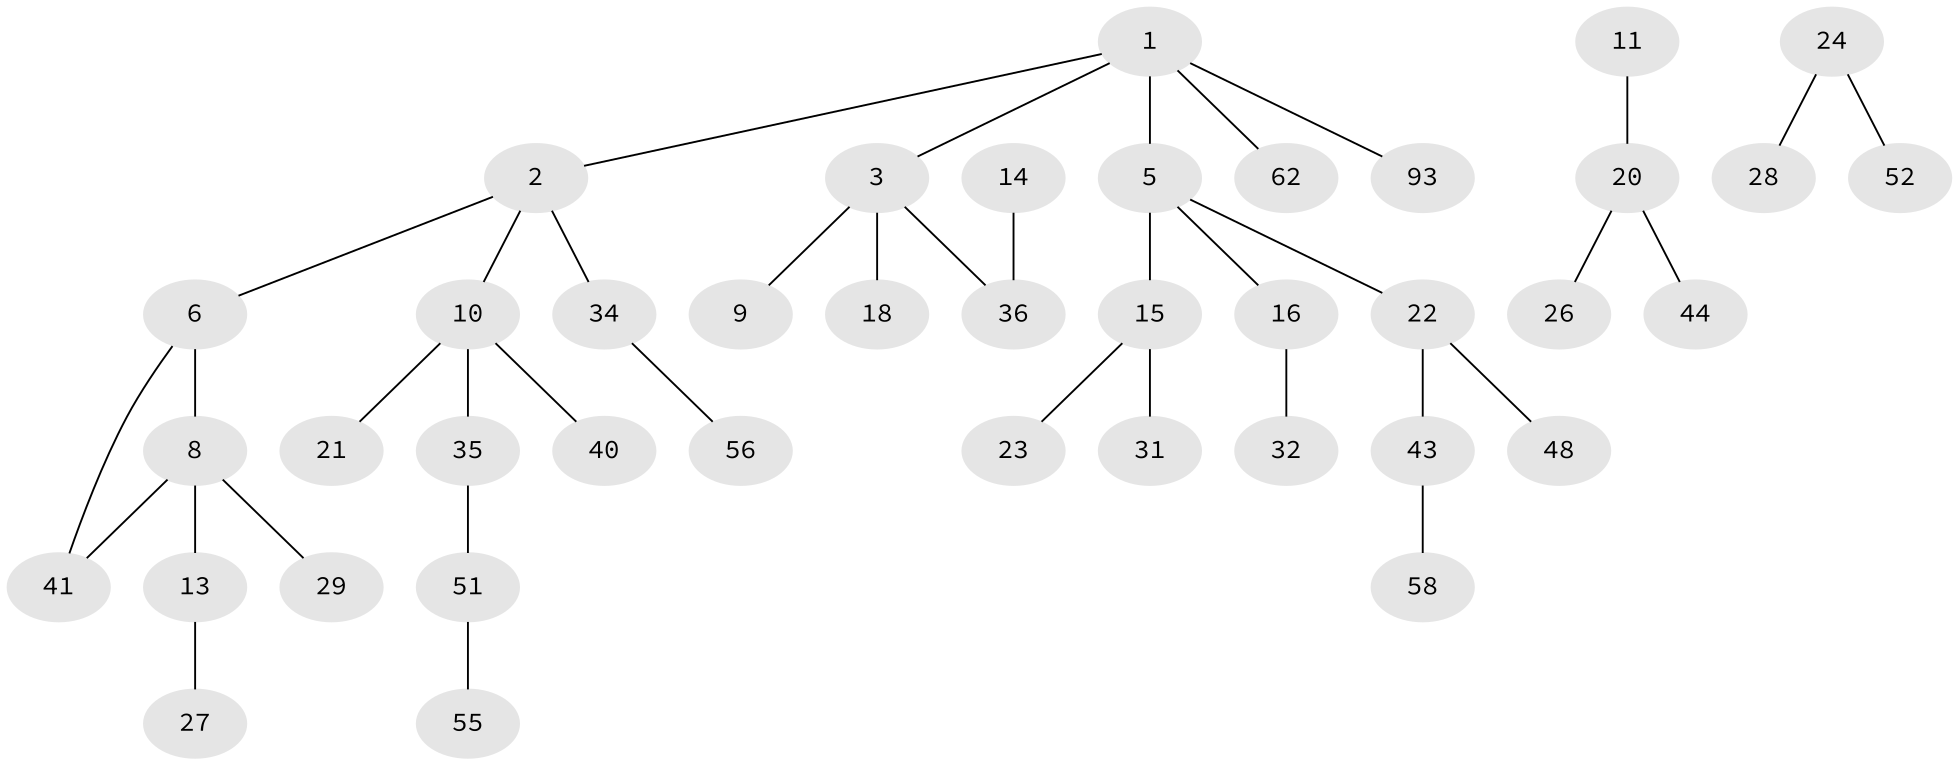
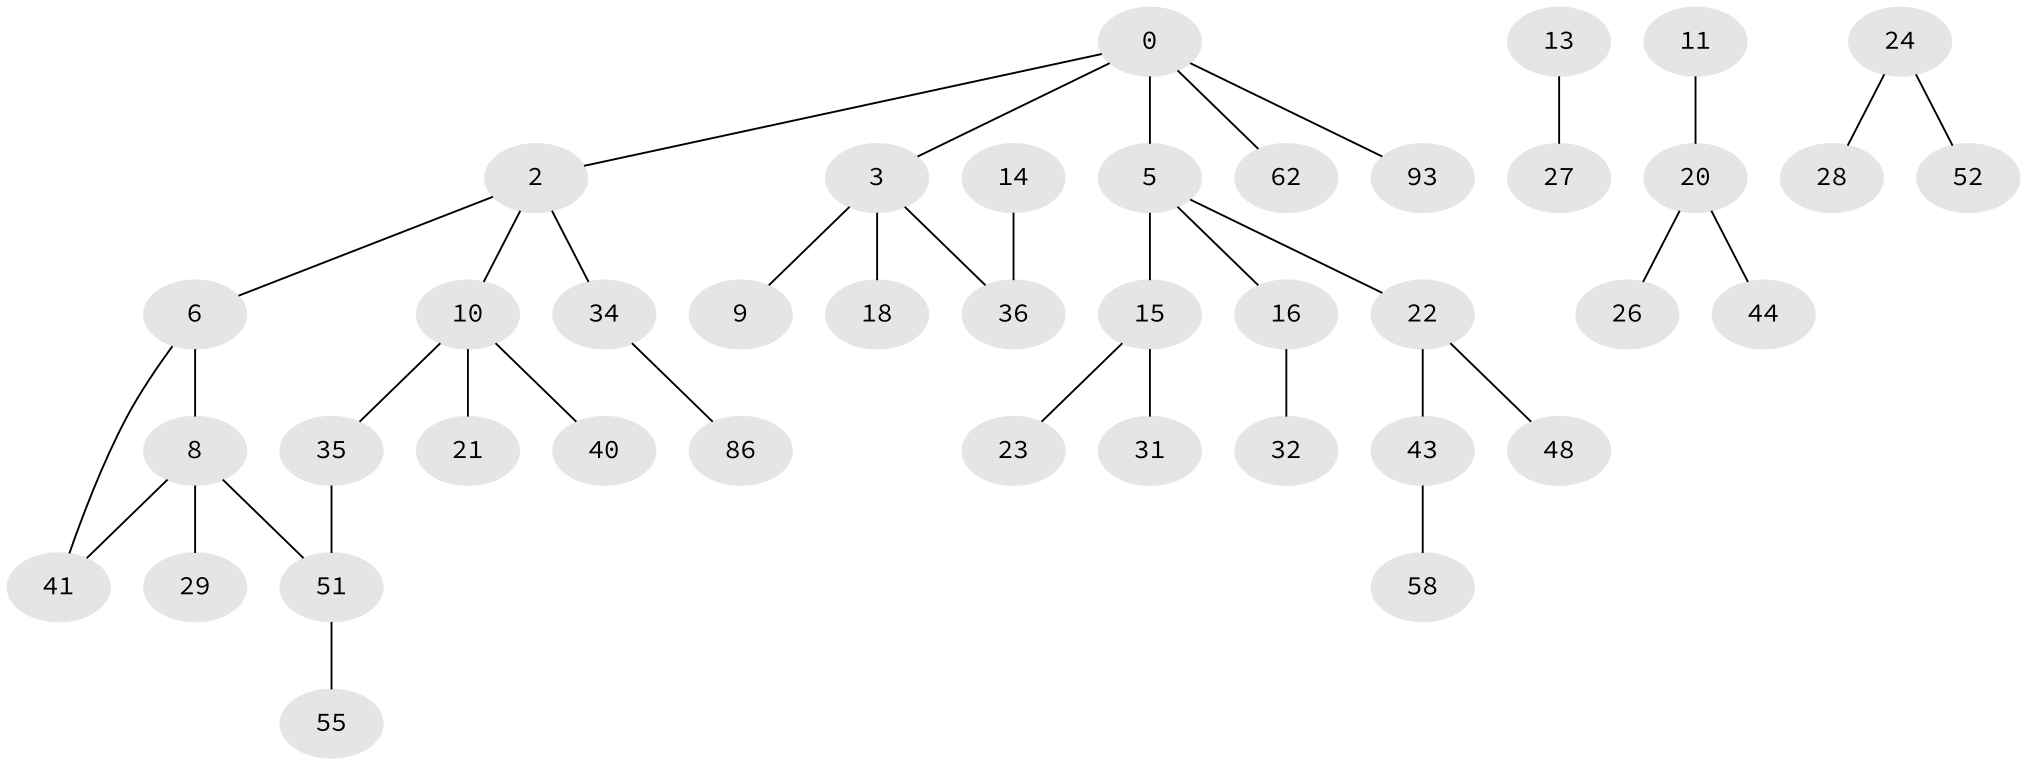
  graph {
    fontname="Source Code Pro"
    node [color=gray90 fontname="Source Code Pro" style=filled]
    edge [fontname="Source Code Pro"]
-   1 [super="+37"]
+   1 [super="+37" label=0]
    2 [super="+42"]
    3 [super="+4"]
    5 [super="+7"]
    n5 [label=62 super="+59"]
    n6 [label=93]
    6 [super="+50"]
    10 [super="+38"]
    34 [super="+54"]
    9 [super="+17"]
    18
    36
    15 [super="+60"]
    16
    22 [super="+39"]
    8 [super="+61"]
    41
    21
    35
    40
-   56
+   56 [label=86]
    14 [super="+19"]
    23
    31
    32 [super="+45"]
    43 [super="+46"]
    48 [super="+49"]
    13 [super="+47"]
    29
    11 [super="+57"]
    20 [super="+25"]
    27
    24 [super="+30"]
    28
    52
    51 [super="+53"]
    26
    44
    58
    55
    1 -- 2
    1 -- 3
    1 -- 5
    1 -- n5
    1 -- n6
    2 -- 6
    2 -- 10
    2 -- 34
    3 -- 9
    3 -- 18
    3 -- 36
    5 -- 15
    5 -- 16
    5 -- 22
    6 -- 8
    6 -- 41
    10 -- 21
    10 -- 35
    10 -- 40
    34 -- 56
    15 -- 23
    15 -- 31
    16 -- 32
    22 -- 43
    22 -- 48
    8 -- 41
-   8 -- 13
+   8 -- 51
    8 -- 29
    35 -- 51
    14 -- 36
    43 -- 58
    13 -- 27
    11 -- 20
    20 -- 26
    20 -- 44
    24 -- 28
    24 -- 52
    51 -- 55
  }
